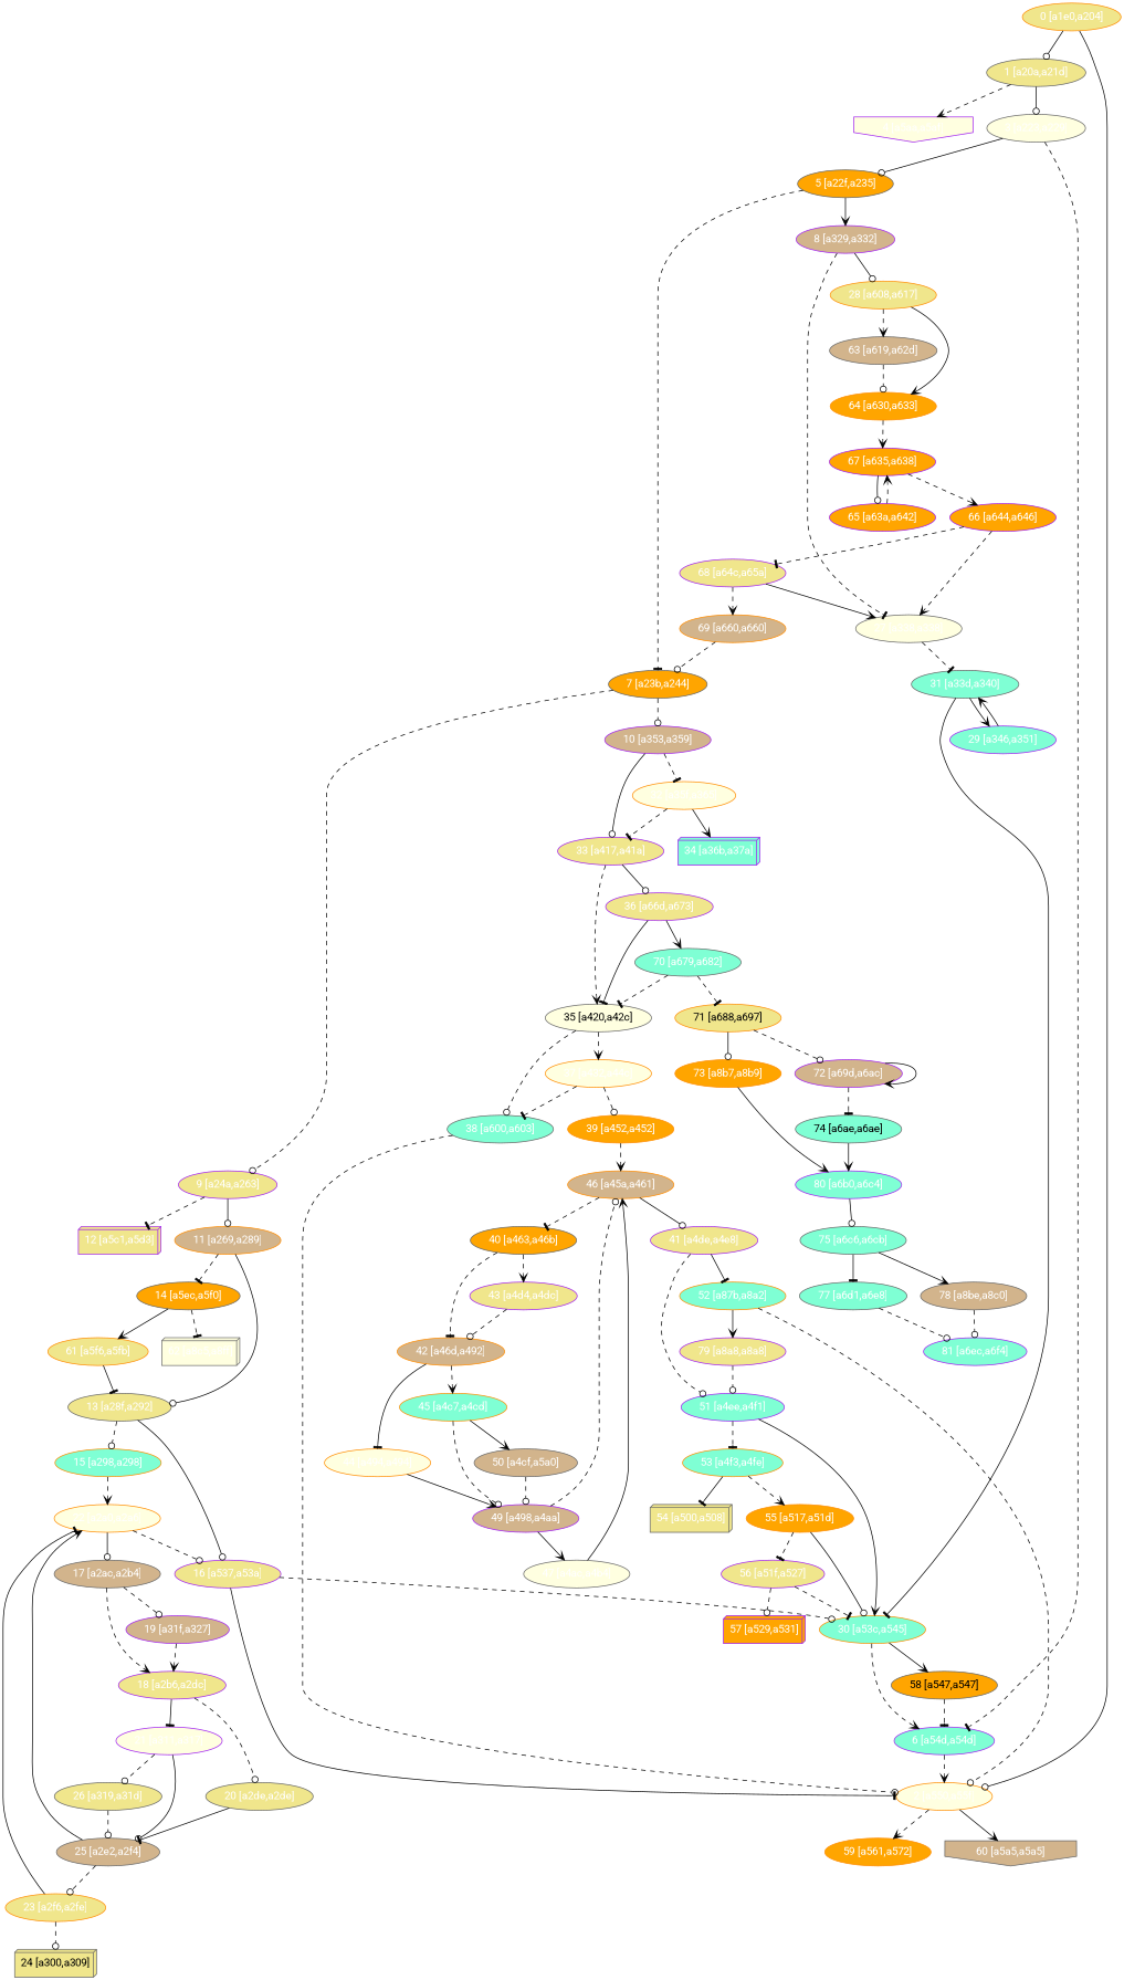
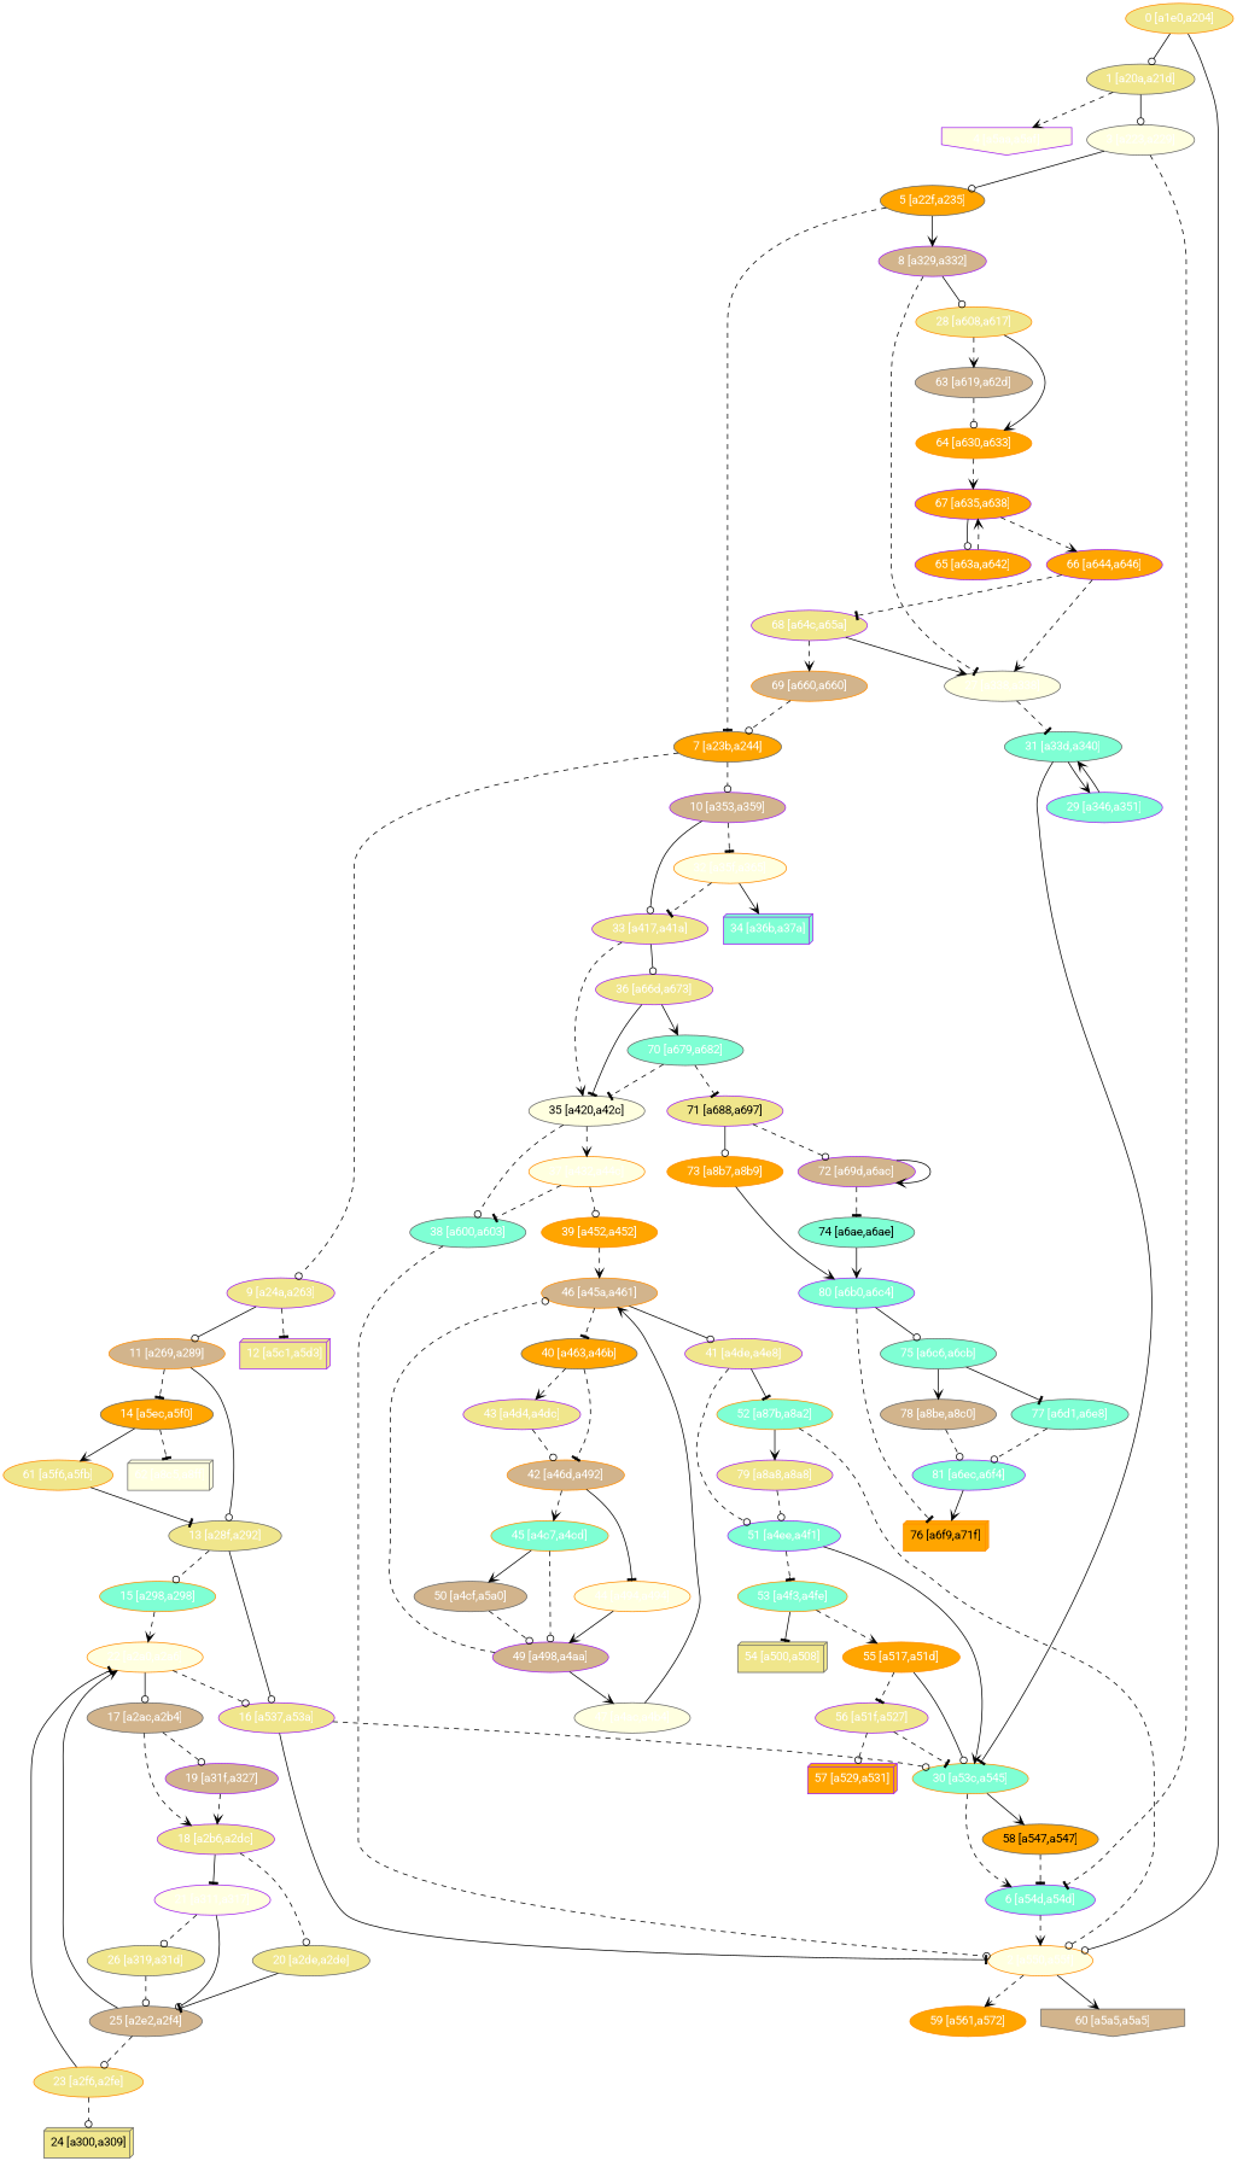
  digraph {
    fontname=Roboto
    node [color=gray40 fillcolor=khaki fontcolor="#ffffff" fontname=Roboto shape=oval style=filled]
    edge [arrowhead=odot fontname=Roboto style=dashed]
    n1 [color=darkorange label="0 [a1e0,a204]"]
    n2 [label="1 [a20a,a21d]"]
    n3 [color=darkorange fillcolor=lightyellow label="2 [a550,a55f]"]
    n4 [fillcolor=lightyellow label="3 [a223,a229]"]
    n5 [color=purple fillcolor=lightyellow label="4 [a5aa,a5af]" shape=invhouse]
    n6 [color=darkorange fillcolor=orange label="59 [a561,a572]"]
    n7 [fillcolor=tan label="60 [a5a5,a5a5]" shape=invhouse]
    n8 [fillcolor=orange label="5 [a22f,a235]"]
    n9 [color=purple fillcolor=aquamarine label="6 [a54d,a54d]"]
    n10 [fillcolor=orange label="7 [a23b,a244]"]
    n11 [color=purple fillcolor=tan label="8 [a329,a332]"]
    n12 [color=purple label="9 [a24a,a263]"]
    n13 [color=purple fillcolor=tan label="10 [a353,a359]"]
    n14 [fillcolor=lightyellow label="27 [a338,a338]"]
    n15 [color=darkorange label="28 [a608,a617]"]
    n16 [color=darkorange fillcolor=tan label="11 [a269,a289]"]
    n17 [color=purple label="12 [a5c1,a5d3]" shape=box3d]
    n18 [color=darkorange fillcolor=lightyellow label="32 [a35f,a365]"]
    n19 [color=purple label="33 [a417,a41a]"]
    n20 [fillcolor=aquamarine label="31 [a33d,a340]"]
    n21 [fillcolor=tan label="63 [a619,a62d]"]
    n22 [color=darkorange fillcolor=orange label="64 [a630,a633]"]
    n23 [label="13 [a28f,a292]"]
    n24 [fillcolor=orange label="14 [a5ec,a5f0]"]
    n25 [color=purple fillcolor=aquamarine label="34 [a36b,a37a]" shape=box3d]
    n26 [fillcolor=lightyellow fontcolor="#000000" label="35 [a420,a42c]"]
    n27 [color=purple label="36 [a66d,a673]"]
    n28 [color=darkorange fillcolor=aquamarine label="15 [a298,a298]"]
    n29 [color=purple label="16 [a537,a53a]"]
    n30 [color=darkorange label="61 [a5f6,a5fb]"]
    n31 [fillcolor=lightyellow label="62 [a8c5,a8ff]" shape=box3d]
    n32 [color=darkorange fillcolor=lightyellow label="22 [a2a0,a2a6]"]
    n33 [color=darkorange fillcolor=aquamarine label="30 [a53c,a545]"]
    n34 [fillcolor=tan label="17 [a2ac,a2b4]"]
    n35 [fillcolor=orange fontcolor="#000000" label="58 [a547,a547]"]
    n36 [color=purple label="18 [a2b6,a2dc]"]
    n37 [color=purple fillcolor=tan label="19 [a31f,a327]"]
    n38 [label="20 [a2de,a2de]"]
    n39 [color=purple fillcolor=lightyellow label="21 [a311,a317]"]
    n40 [fillcolor=tan label="25 [a2e2,a2f4]"]
    n41 [label="26 [a319,a31d]"]
    n42 [color=darkorange label="23 [a2f6,a2fe]"]
    n43 [fontcolor="#000000" label="24 [a300,a309]" shape=box3d]
    n44 [color=purple fillcolor=aquamarine label="29 [a346,a351]"]
    n45 [color=purple fillcolor=orange label="67 [a635,a638]"]
    n46 [color=darkorange fillcolor=lightyellow label="37 [a432,a44c]"]
    n47 [fillcolor=aquamarine label="38 [a600,a603]"]
    n48 [fillcolor=aquamarine label="70 [a679,a682]"]
    n49 [color=darkorange fillcolor=orange label="39 [a452,a452]"]
-   n50 [color=darkorange fontcolor="#000000" label="71 [a688,a697]"]
+   n50 [color=purple fontcolor="#000000" label="71 [a688,a697]"]
    n51 [color=darkorange fillcolor=tan label="46 [a45a,a461]"]
    n52 [fillcolor=orange label="40 [a463,a46b]"]
    n53 [color=purple label="41 [a4de,a4e8]"]
    n54 [color=darkorange fillcolor=tan label="42 [a46d,a492]"]
    n55 [color=purple label="43 [a4d4,a4dc]"]
    n56 [color=darkorange fillcolor=lightyellow label="44 [a494,a494]"]
    n57 [color=darkorange fillcolor=aquamarine label="45 [a4c7,a4cd]"]
    n58 [color=purple fillcolor=aquamarine label="51 [a4ee,a4f1]"]
    n59 [color=darkorange fillcolor=aquamarine label="52 [a87b,a8a2]"]
    n60 [color=darkorange fillcolor=aquamarine label="53 [a4f3,a4fe]"]
    n61 [color=purple label="79 [a8a8,a8a8]"]
    n62 [color=purple fillcolor=tan label="49 [a498,a4aa]"]
    n63 [fillcolor=tan label="50 [a4cf,a5a0]"]
    n64 [fillcolor=lightyellow label="47 [a4ac,a4b4]"]
    n65 [label="54 [a500,a508]" shape=box3d]
    n66 [color=darkorange fillcolor=orange label="55 [a517,a51d]"]
    n67 [color=purple label="56 [a51f,a527]"]
    n68 [color=purple fillcolor=orange label="57 [a529,a531]" shape=box3d]
    n69 [color=purple fillcolor=orange label="65 [a63a,a642]"]
    n70 [color=purple fillcolor=orange label="66 [a644,a646]"]
    n71 [color=purple label="68 [a64c,a65a]"]
    n72 [color=darkorange fillcolor=tan label="69 [a660,a660]"]
    n73 [color=purple fillcolor=tan label="72 [a69d,a6ac]"]
    n74 [color=darkorange fillcolor=orange label="73 [a8b7,a8b9]"]
    n75 [fillcolor=aquamarine fontcolor="#000000" label="74 [a6ae,a6ae]"]
    n76 [color=purple fillcolor=aquamarine label="80 [a6b0,a6c4]"]
    n77 [fillcolor=aquamarine label="75 [a6c6,a6cb]"]
+   n78 [color=darkorange fillcolor=orange fontcolor="#000000" label="76 [a6f9,a71f]" shape=box3d]
    n79 [fillcolor=aquamarine label="77 [a6d1,a6e8]"]
    n80 [fillcolor=tan label="78 [a8be,a8c0]"]
    n81 [color=purple fillcolor=aquamarine label="81 [a6ec,a6f4]"]
    n1 -> n2 [style=solid]
    n1 -> n3 [style=solid]
    n2 -> n4 [style=solid]
    n2 -> n5 [arrowhead=vee]
    n3 -> n6 [arrowhead=vee]
    n3 -> n7 [arrowhead=vee style=solid]
    n4 -> n8 [style=solid]
    n4 -> n9 [arrowhead=tee]
    n8 -> n10 [arrowhead=tee]
    n8 -> n11 [arrowhead=vee style=solid]
    n9 -> n3 [arrowhead=vee]
    n10 -> n12
    n10 -> n13
    n11 -> n14 [arrowhead=tee]
    n11 -> n15 [style=solid]
    n12 -> n16 [style=solid]
    n12 -> n17 [arrowhead=tee]
    n13 -> n18 [arrowhead=tee]
    n13 -> n19 [style=solid]
    n14 -> n20 [arrowhead=tee]
    n15 -> n21 [arrowhead=vee]
    n15 -> n22 [arrowhead=vee style=solid]
    n16 -> n23 [style=solid]
    n16 -> n24 [arrowhead=tee]
    n18 -> n19 [arrowhead=tee]
    n18 -> n25 [arrowhead=vee style=solid]
    n19 -> n26 [arrowhead=vee]
    n19 -> n27 [style=solid]
    n20 -> n33 [arrowhead=tee style=solid]
    n20 -> n44 [arrowhead=vee style=solid]
    n21 -> n22
    n22 -> n45 [arrowhead=vee]
    n23 -> n28
    n23 -> n29 [style=solid]
    n24 -> n30 [arrowhead=vee style=solid]
    n24 -> n31 [arrowhead=tee]
    n26 -> n46 [arrowhead=vee]
    n26 -> n47
    n27 -> n26 [arrowhead=tee style=solid]
    n27 -> n48 [arrowhead=vee style=solid]
    n28 -> n32 [arrowhead=vee]
    n29 -> n3 [arrowhead=tee style=solid]
    n29 -> n33
    n30 -> n23 [arrowhead=tee style=solid]
    n32 -> n29
    n32 -> n34 [style=solid]
    n33 -> n9 [arrowhead=vee]
    n33 -> n35 [arrowhead=vee style=solid]
    n34 -> n36 [arrowhead=vee]
    n34 -> n37
    n35 -> n9 [arrowhead=tee]
    n36 -> n38
    n36 -> n39 [arrowhead=tee style=solid]
    n37 -> n36 [arrowhead=vee]
    n38 -> n40 [arrowhead=tee style=solid]
    n39 -> n40 [style=solid]
    n39 -> n41
    n40 -> n32 [arrowhead=vee style=solid]
    n40 -> n42
    n41 -> n40
    n42 -> n32 [arrowhead=tee style=solid]
    n42 -> n43
    n44 -> n20 [arrowhead=vee style=solid]
    n45 -> n69 [style=solid]
    n45 -> n70 [arrowhead=vee]
    n46 -> n47 [arrowhead=tee]
    n46 -> n49
    n47 -> n3
    n48 -> n26 [arrowhead=tee]
    n48 -> n50 [arrowhead=tee]
    n49 -> n51 [arrowhead=vee]
    n50 -> n73
    n50 -> n74 [style=solid]
    n51 -> n52 [arrowhead=tee]
    n51 -> n53 [style=solid]
    n52 -> n54 [arrowhead=tee]
    n52 -> n55 [arrowhead=vee]
    n53 -> n58
    n53 -> n59 [arrowhead=tee style=solid]
    n54 -> n56 [arrowhead=tee style=solid]
    n54 -> n57 [arrowhead=vee]
    n55 -> n54
    n56 -> n62 [arrowhead=vee style=solid]
    n57 -> n62
    n57 -> n63 [arrowhead=vee style=solid]
    n58 -> n33 [arrowhead=vee style=solid]
    n58 -> n60 [arrowhead=tee]
    n59 -> n3
    n59 -> n61 [arrowhead=vee style=solid]
    n60 -> n65 [arrowhead=tee style=solid]
    n60 -> n66 [arrowhead=vee]
    n61 -> n58
    n62 -> n51
    n62 -> n64 [arrowhead=vee style=solid]
    n63 -> n62
    n64 -> n51 [arrowhead=vee style=solid]
    n66 -> n33 [style=solid]
    n66 -> n67 [arrowhead=tee]
    n67 -> n33 [arrowhead=tee]
    n67 -> n68
    n69 -> n45 [arrowhead=vee]
    n70 -> n14 [arrowhead=vee]
    n70 -> n71 [arrowhead=tee]
    n71 -> n14 [arrowhead=vee style=solid]
    n71 -> n72 [arrowhead=vee]
    n72 -> n10
    n73 -> n73 [arrowhead=vee style=solid]
    n73 -> n75 [arrowhead=tee]
    n74 -> n76 [arrowhead=vee style=solid]
    n75 -> n76 [arrowhead=vee style=solid]
    n76 -> n77 [style=solid]
+   n76 -> n78 [arrowhead=tee]
    n77 -> n79 [arrowhead=tee style=solid]
    n77 -> n80 [arrowhead=vee style=solid]
    n79 -> n81
    n80 -> n81
+   n81 -> n78 [arrowhead=vee style=solid]
  }
